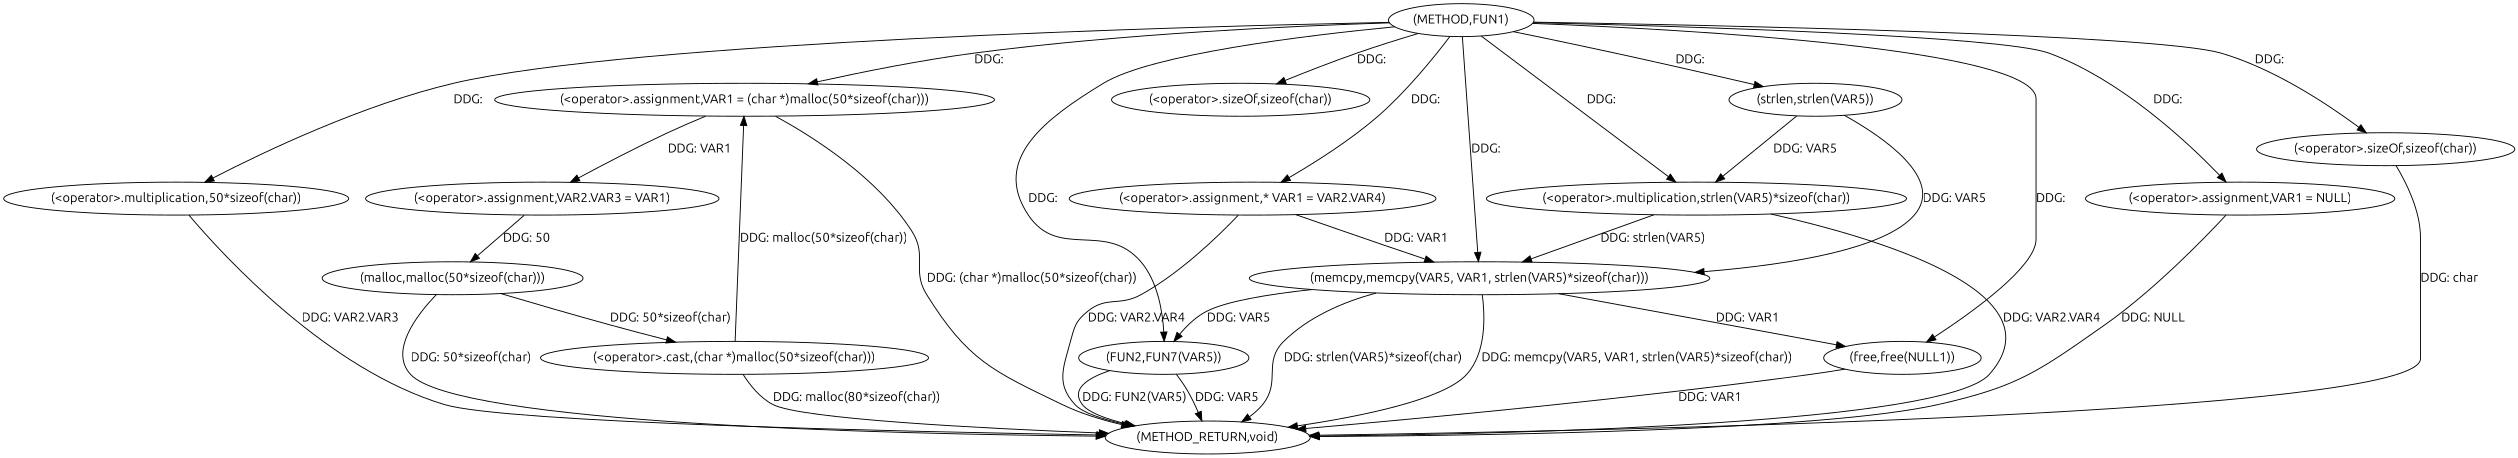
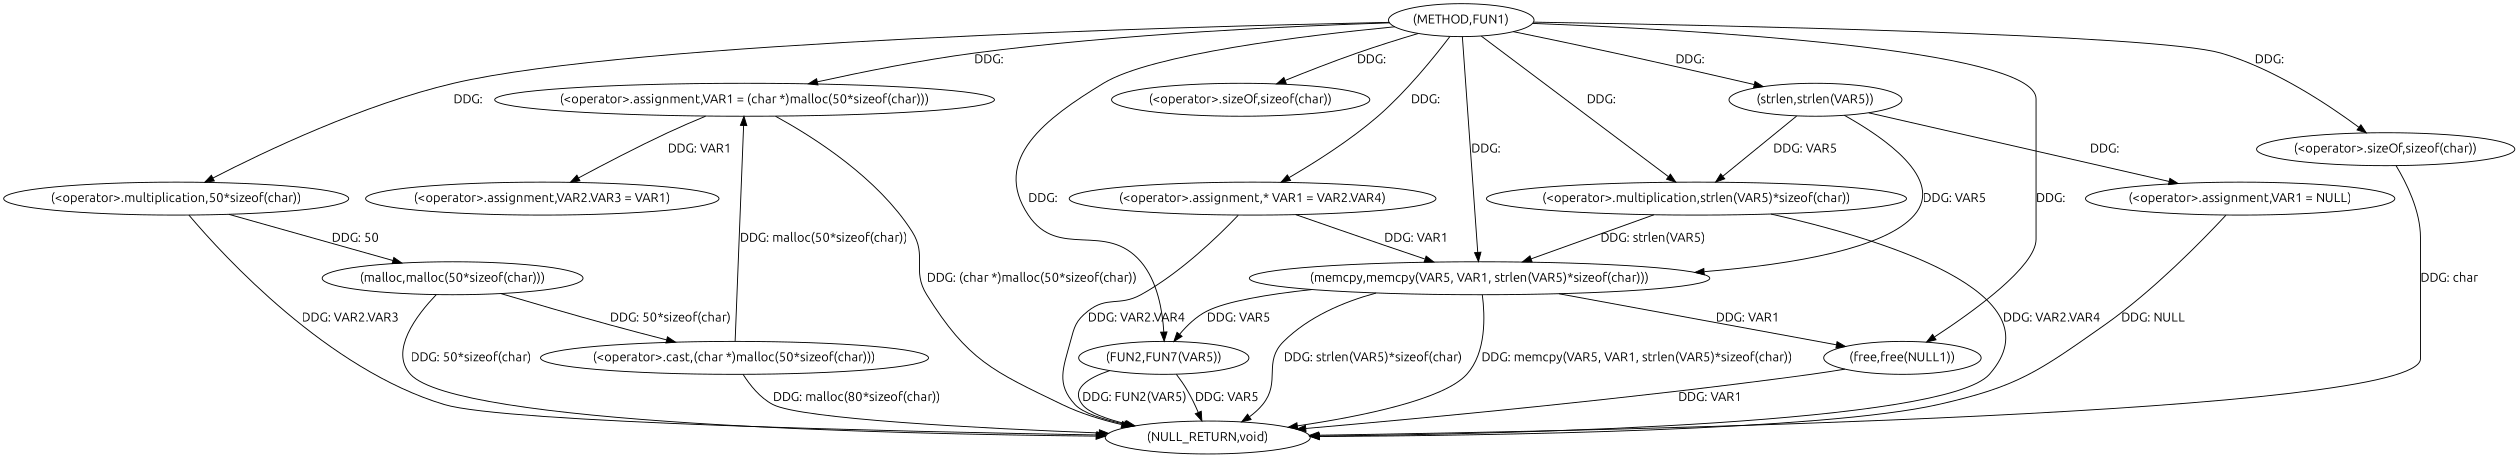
  digraph {
    fontname=Ubuntu
    node [fontname=Ubuntu]
    edge [fontname=Ubuntu]
    n1 [label="(METHOD,FUN1)"]
    n2 [label="(<operator>.assignment,VAR1 = NULL)"]
    n3 [label="(<operator>.assignment,VAR1 = (char *)malloc(50*sizeof(char)))"]
    n4 [label="(<operator>.multiplication,50*sizeof(char))"]
    n5 [label="(<operator>.sizeOf,sizeof(char))"]
    n6 [label="(<operator>.assignment,* VAR1 = VAR2.VAR4)"]
    n7 [label="(memcpy,memcpy(VAR5, VAR1, strlen(VAR5)*sizeof(char)))"]
    n8 [label="(<operator>.multiplication,strlen(VAR5)*sizeof(char))"]
    n9 [label="(strlen,strlen(VAR5))"]
    n10 [label="(<operator>.sizeOf,sizeof(char))"]
    n11 [label="(FUN2,FUN7(VAR5))"]
    n12 [label="(free,free(NULL1))"]
-   n13 [label="(METHOD_RETURN,void)"]
+   n13 [label="(NULL_RETURN,void)"]
    n14 [label="(<operator>.assignment,VAR2.VAR3 = VAR1)"]
    n15 [label="(malloc,malloc(50*sizeof(char)))"]
    n16 [label="(<operator>.cast,(char *)malloc(50*sizeof(char)))"]
-   n1 -> n2 [label="DDG: "]
+   n9 -> n2 [label="DDG: "]
    n1 -> n3 [label="DDG: "]
    n1 -> n4 [label="DDG: "]
    n1 -> n5 [label="DDG: "]
    n1 -> n6 [label="DDG: "]
    n1 -> n7 [label="DDG: "]
    n1 -> n8 [label="DDG: "]
    n1 -> n9 [label="DDG: "]
    n1 -> n10 [label="DDG: "]
    n1 -> n11 [label="DDG: "]
    n1 -> n12 [label="DDG: "]
    n2 -> n13 [label="DDG: NULL"]
    n3 -> n13 [label="DDG: (char *)malloc(50*sizeof(char))"]
    n3 -> n14 [label="DDG: VAR1"]
    n4 -> n13 [label="DDG: VAR2.VAR3"]
-   n14 -> n15 [label="DDG: 50"]
+   n4 -> n15 [label="DDG: 50"]
    n6 -> n7 [label="DDG: VAR1"]
    n6 -> n13 [label="DDG: VAR2.VAR4"]
    n7 -> n11 [label="DDG: VAR5"]
    n7 -> n12 [label="DDG: VAR1"]
    n7 -> n13 [label="DDG: memcpy(VAR5, VAR1, strlen(VAR5)*sizeof(char))"]
    n7 -> n13 [label="DDG: strlen(VAR5)*sizeof(char)"]
    n8 -> n7 [label="DDG: strlen(VAR5)"]
    n8 -> n13 [label="DDG: VAR2.VAR4"]
    n9 -> n7 [label="DDG: VAR5"]
    n9 -> n8 [label="DDG: VAR5"]
    n10 -> n13 [label="DDG: char"]
    n11 -> n13 [label="DDG: FUN2(VAR5)"]
    n11 -> n13 [label="DDG: VAR5"]
    n12 -> n13 [label="DDG: VAR1"]
    n15 -> n13 [label="DDG: 50*sizeof(char)"]
    n15 -> n16 [label="DDG: 50*sizeof(char)"]
    n16 -> n3 [label="DDG: malloc(50*sizeof(char))"]
    n16 -> n13 [label="DDG: malloc(80*sizeof(char))"]
  }
